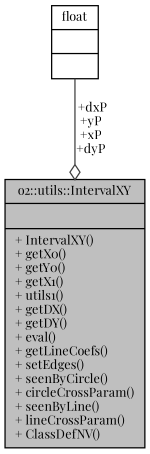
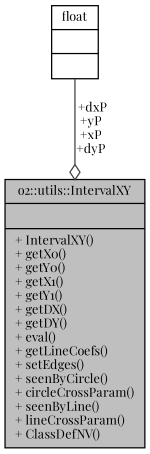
  digraph {
    fontname="Playfair Display"
    node [color=black fontname="Playfair Display" fontsize=10 shape=record]
-   n1 [fillcolor=grey75 fontcolor=black height=0.2 label="{o2::utils::IntervalXY\n||+ IntervalXY()\l+ getX0()\l+ getY0()\l+ getX1()\l+ utils1()\l+ getDX()\l+ getDY()\l+ eval()\l+ getLineCoefs()\l+ setEdges()\l+ seenByCircle()\l+ circleCrossParam()\l+ seenByLine()\l+ lineCrossParam()\l+ ClassDefNV()\l}" style=filled width=0.4]
+   n1 [fillcolor=grey75 fontcolor=black height=0.2 label="{o2::utils::IntervalXY\n||+ IntervalXY()\l+ getX0()\l+ getY0()\l+ getX1()\l+ getY1()\l+ getDX()\l+ getDY()\l+ eval()\l+ getLineCoefs()\l+ setEdges()\l+ seenByCircle()\l+ circleCrossParam()\l+ seenByLine()\l+ lineCrossParam()\l+ ClassDefNV()\l}" style=filled width=0.4]
    n2 [height=0.2 label="{float\n||}" width=0.4]
    n2 -> n1 [arrowhead=odiamond color=grey25 fontname="Playfair Display" fontsize=10 label=" +dxP\n+yP\n+xP\n+dyP" labelfontname=Helvetica labelfontsize=10 style=solid]
  }
